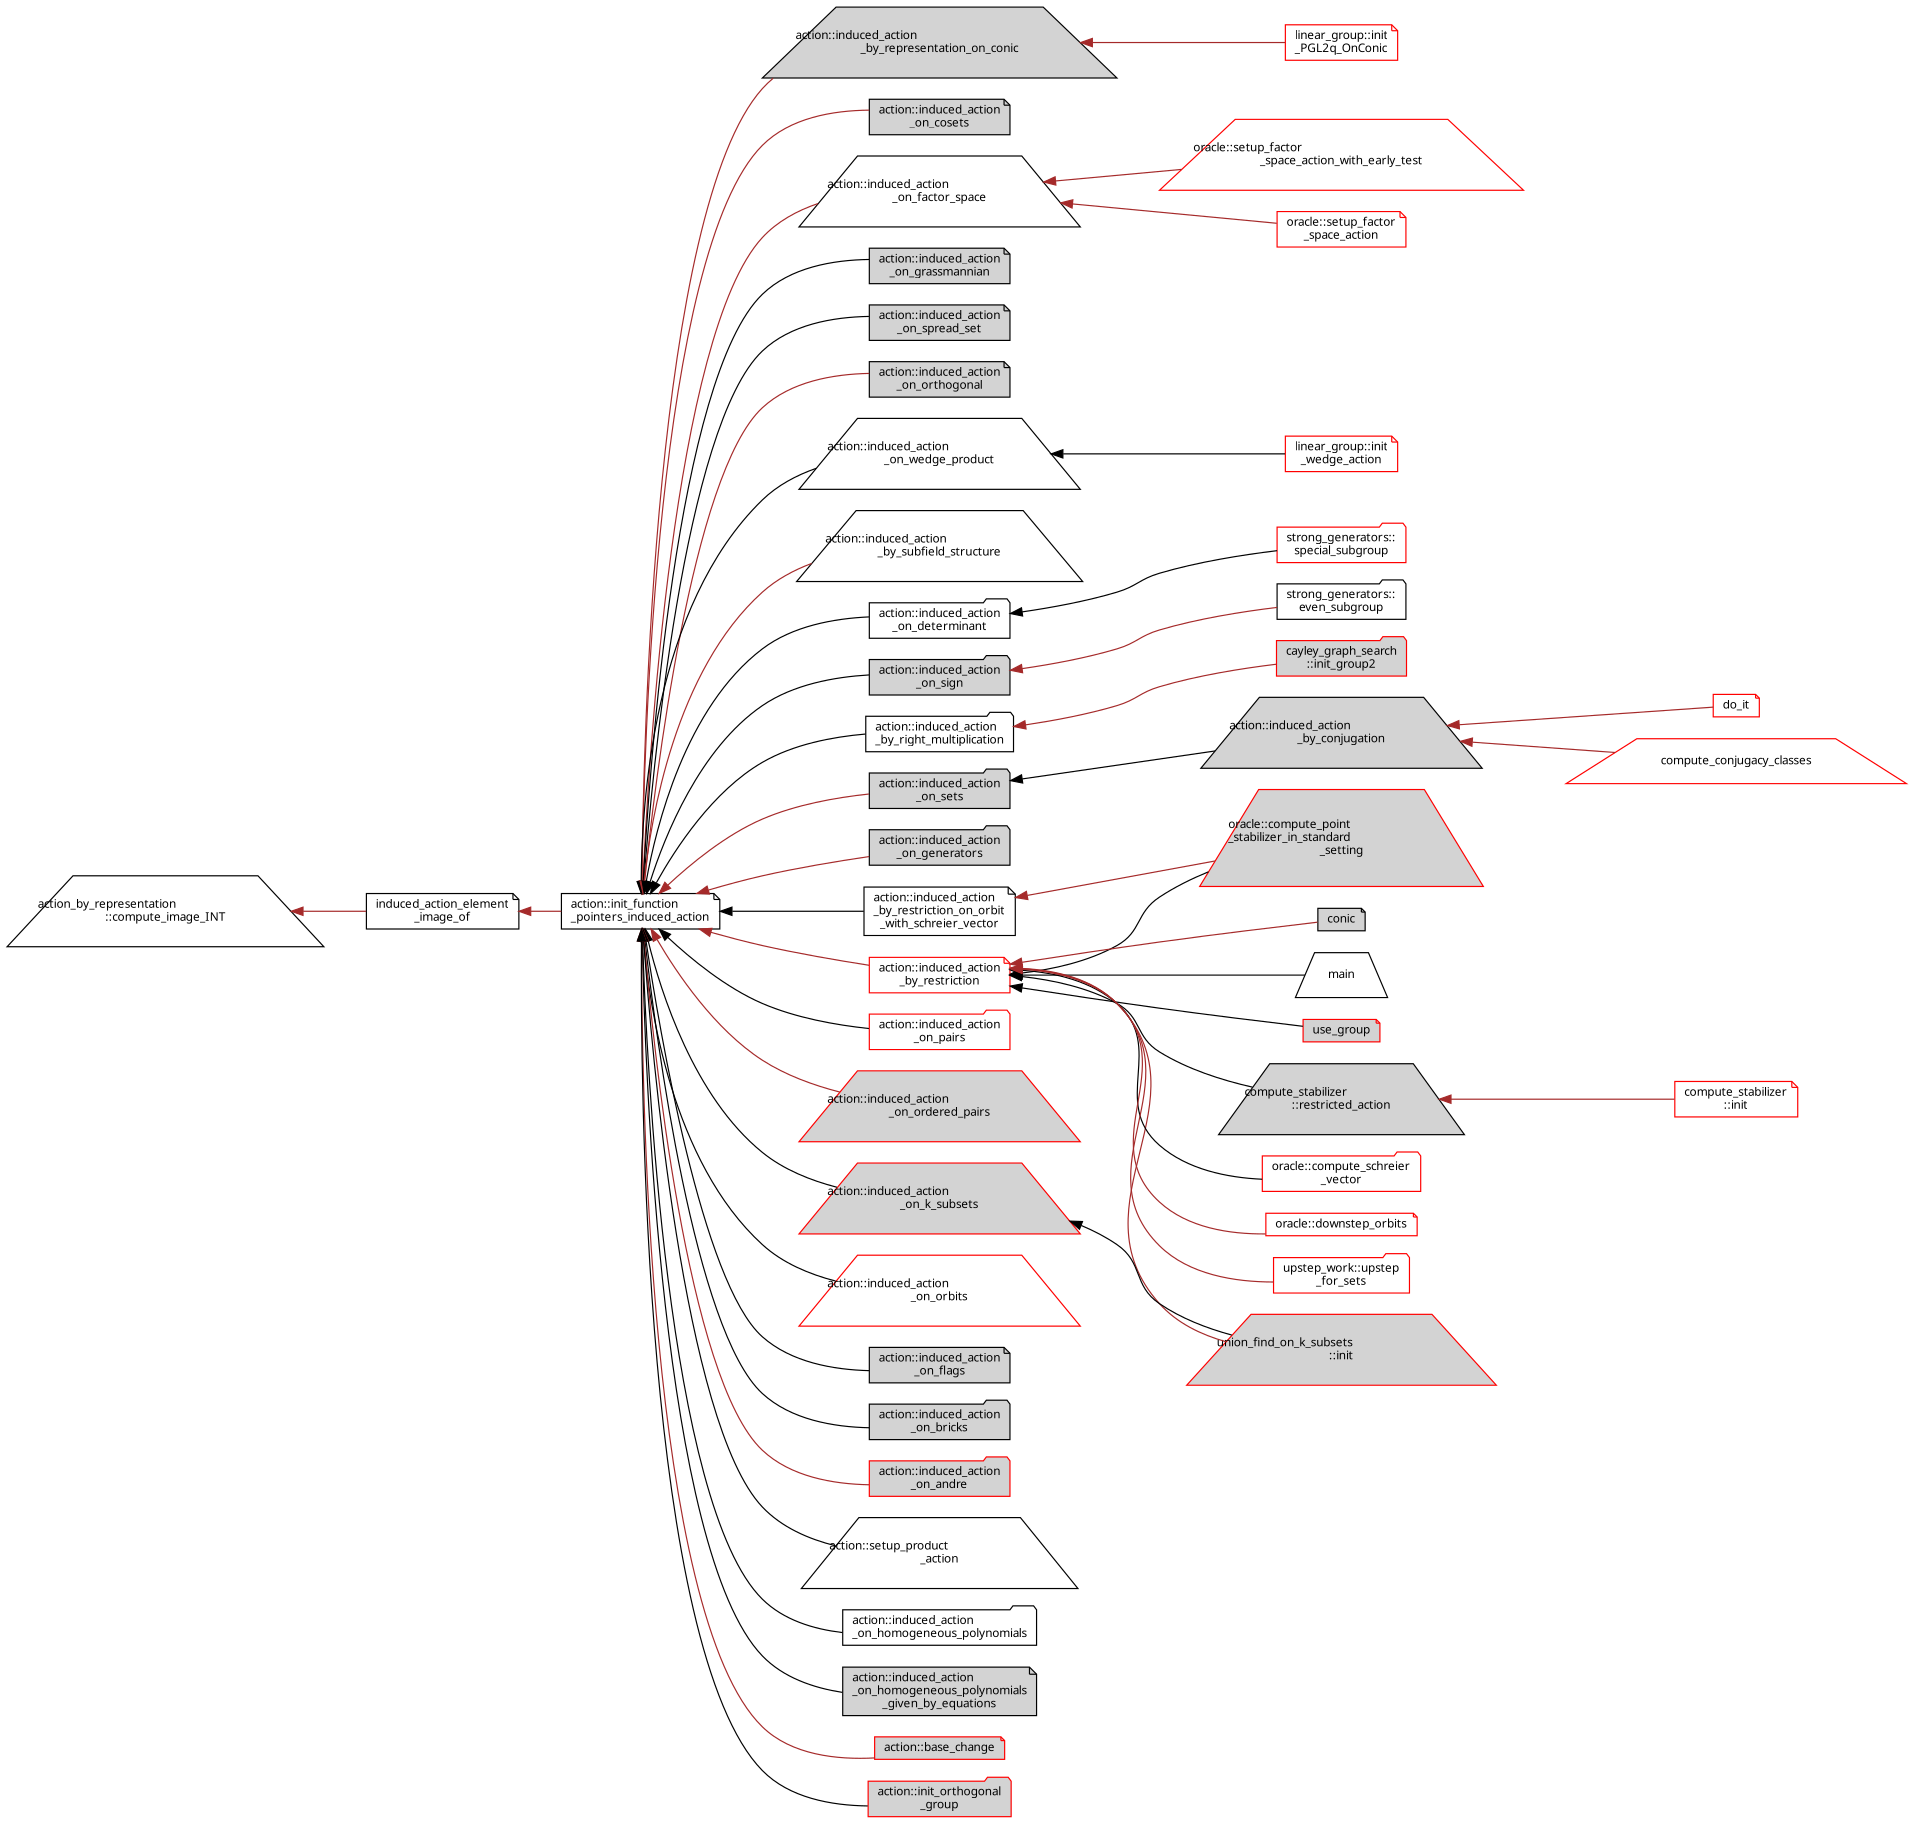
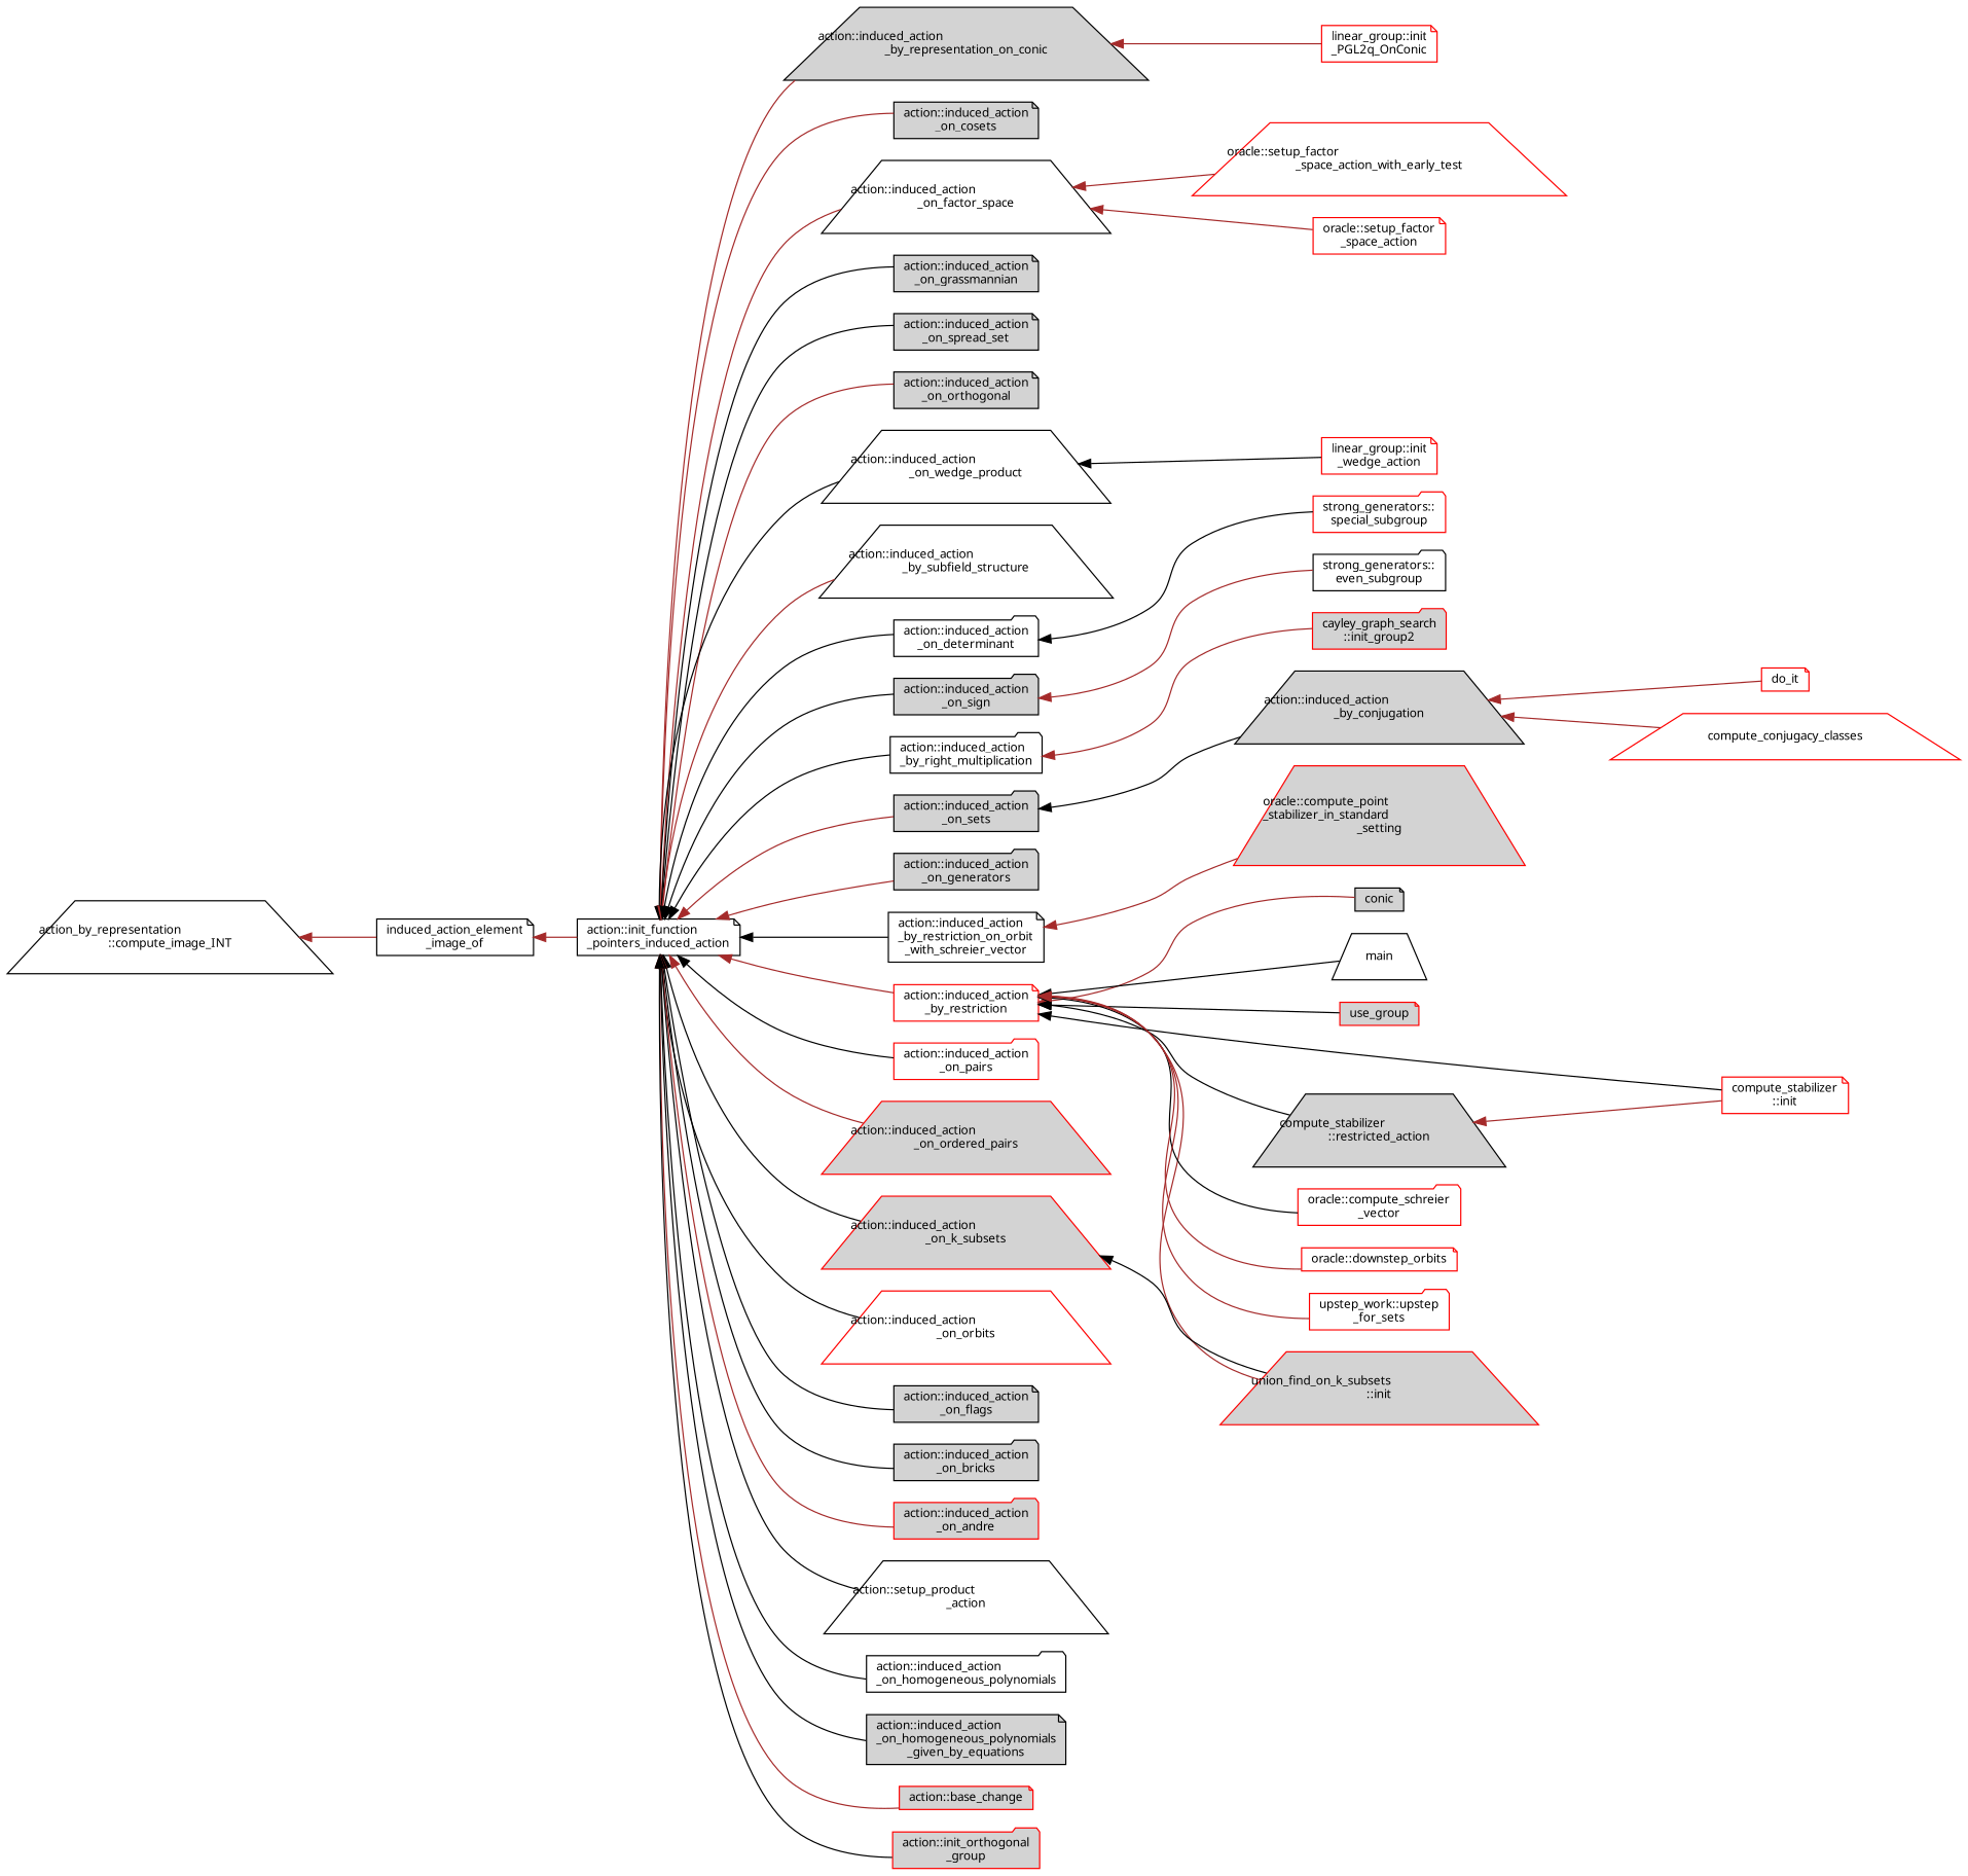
  digraph {
    fontname="Noto Sans"
    rankdir=LR
    node [color=black fillcolor=white fontname="Noto Sans" fontsize=10 shape=note style=filled]
    edge [color=brown dir=back fontname="Noto Sans" fontsize=10 labelfontname=Helvetica labelfontsize=10 style=solid]
    n1 [fontcolor=black height=0.2 label="action_by_representation\l::compute_image_INT" shape=trapezium width=0.4]
    n2 [height=0.2 label="induced_action_element\l_image_of" width=0.4]
    n3 [height=0.2 label="action::init_function\l_pointers_induced_action" width=0.4]
    n4 [fillcolor=lightgrey height=0.2 label="action::induced_action\l_by_representation_on_conic" shape=trapezium width=0.4]
    n5 [fillcolor=lightgrey height=0.2 label="action::induced_action\l_on_cosets" width=0.4]
    n6 [height=0.2 label="action::induced_action\l_on_factor_space" shape=trapezium width=0.4]
    n7 [fillcolor=lightgrey height=0.2 label="action::induced_action\l_on_grassmannian" width=0.4]
    n8 [fillcolor=lightgrey height=0.2 label="action::induced_action\l_on_spread_set" width=0.4]
    n9 [fillcolor=lightgrey height=0.2 label="action::induced_action\l_on_orthogonal" width=0.4]
    n10 [height=0.2 label="action::induced_action\l_on_wedge_product" shape=trapezium width=0.4]
    n11 [height=0.2 label="action::induced_action\l_by_subfield_structure" shape=trapezium width=0.4]
    n12 [height=0.2 label="action::induced_action\l_on_determinant" shape=folder width=0.4]
    n13 [fillcolor=lightgrey height=0.2 label="action::induced_action\l_on_sign" shape=folder width=0.4]
    n14 [height=0.2 label="action::induced_action\l_by_right_multiplication" shape=folder width=0.4]
    n15 [fillcolor=lightgrey height=0.2 label="action::induced_action\l_on_sets" shape=folder width=0.4]
    n16 [fillcolor=lightgrey height=0.2 label="action::induced_action\l_on_generators" shape=folder width=0.4]
    n17 [height=0.2 label="action::induced_action\l_by_restriction_on_orbit\l_with_schreier_vector" width=0.4]
    n18 [color=red height=0.2 label="action::induced_action\l_by_restriction" width=0.4]
    n19 [color=red height=0.2 label="action::induced_action\l_on_pairs" shape=folder width=0.4]
    n20 [color=red fillcolor=lightgrey height=0.2 label="action::induced_action\l_on_ordered_pairs" shape=trapezium width=0.4]
    n21 [color=red fillcolor=lightgrey height=0.2 label="action::induced_action\l_on_k_subsets" shape=trapezium width=0.4]
    n22 [color=red height=0.2 label="action::induced_action\l_on_orbits" shape=trapezium width=0.4]
    n23 [fillcolor=lightgrey height=0.2 label="action::induced_action\l_on_flags" width=0.4]
    n24 [fillcolor=lightgrey height=0.2 label="action::induced_action\l_on_bricks" shape=folder width=0.4]
    n25 [color=red fillcolor=lightgrey height=0.2 label="action::induced_action\l_on_andre" shape=folder width=0.4]
    n26 [height=0.2 label="action::setup_product\l_action" shape=trapezium width=0.4]
    n27 [height=0.2 label="action::induced_action\l_on_homogeneous_polynomials" shape=folder width=0.4]
    n28 [fillcolor=lightgrey height=0.2 label="action::induced_action\l_on_homogeneous_polynomials\l_given_by_equations" width=0.4]
    n29 [color=red fillcolor=lightgrey height=0.2 label="action::base_change" width=0.4]
    n30 [color=red fillcolor=lightgrey height=0.2 label="action::init_orthogonal\l_group" shape=folder width=0.4]
    n31 [color=red height=0.2 label="linear_group::init\l_PGL2q_OnConic" width=0.4]
    n32 [color=red height=0.2 label="oracle::setup_factor\l_space_action_with_early_test" shape=trapezium width=0.4]
    n33 [color=red height=0.2 label="oracle::setup_factor\l_space_action" width=0.4]
    n34 [color=red height=0.2 label="linear_group::init\l_wedge_action" width=0.4]
    n35 [color=red height=0.2 label="strong_generators::\lspecial_subgroup" shape=folder width=0.4]
    n36 [height=0.2 label="strong_generators::\leven_subgroup" shape=folder width=0.4]
    n37 [fillcolor=lightgrey height=0.2 label="action::induced_action\l_by_conjugation" shape=trapezium width=0.4]
    n38 [color=red height=0.2 label=do_it width=0.4]
    n39 [color=red height=0.2 label=compute_conjugacy_classes shape=trapezium width=0.4]
    n40 [color=red fillcolor=lightgrey height=0.2 label="cayley_graph_search\l::init_group2" shape=folder width=0.4]
    n41 [color=red fillcolor=lightgrey height=0.2 label="oracle::compute_point\l_stabilizer_in_standard\l_setting" shape=trapezium width=0.4]
    n42 [fillcolor=lightgrey height=0.2 label=conic width=0.4]
    n43 [height=0.2 label=main shape=trapezium width=0.4]
    n44 [color=red fillcolor=lightgrey height=0.2 label=use_group width=0.4]
    n45 [color=red fillcolor=lightgrey height=0.2 label="union_find_on_k_subsets\l::init" shape=trapezium width=0.4]
    n46 [color=red height=0.2 label="compute_stabilizer\l::init" width=0.4]
    n47 [fillcolor=lightgrey height=0.2 label="compute_stabilizer\l::restricted_action" shape=trapezium width=0.4]
    n48 [color=red height=0.2 label="oracle::compute_schreier\l_vector" shape=folder width=0.4]
    n49 [color=red height=0.2 label="oracle::downstep_orbits" width=0.4]
    n50 [color=red height=0.2 label="upstep_work::upstep\l_for_sets" shape=folder width=0.4]
    n1 -> n2
    n2 -> n3
    n3 -> n4
    n3 -> n5
    n3 -> n6
    n3 -> n7 [color=black]
    n3 -> n8 [color=black]
    n3 -> n9
    n3 -> n10 [color=black]
    n3 -> n11
    n3 -> n12 [color=black]
    n3 -> n13 [color=black]
    n3 -> n14 [color=black]
    n3 -> n15
    n3 -> n16
    n3 -> n17 [color=black]
    n3 -> n18
    n3 -> n19 [color=black]
    n3 -> n20
    n3 -> n21 [color=black]
    n3 -> n22 [color=black]
    n3 -> n23 [color=black]
    n3 -> n24 [color=black]
    n3 -> n25
    n3 -> n26 [color=black]
    n3 -> n27 [color=black]
    n3 -> n28 [color=black]
    n3 -> n29
    n3 -> n30 [color=black]
    n4 -> n31
    n6 -> n32
    n6 -> n33
    n10 -> n34 [color=black]
    n12 -> n35 [color=black]
    n13 -> n36
    n14 -> n40
    n15 -> n37 [color=black]
    n17 -> n41
    n18 -> n42
    n18 -> n43 [color=black]
    n18 -> n44 [color=black]
    n18 -> n45
-   n18 -> n41 [color=black]
+   n18 -> n46 [color=black]
    n18 -> n47 [color=black]
    n18 -> n48 [color=black]
    n18 -> n49
    n18 -> n50
    n21 -> n45 [color=black]
    n37 -> n38
    n37 -> n39
    n47 -> n46
  }
